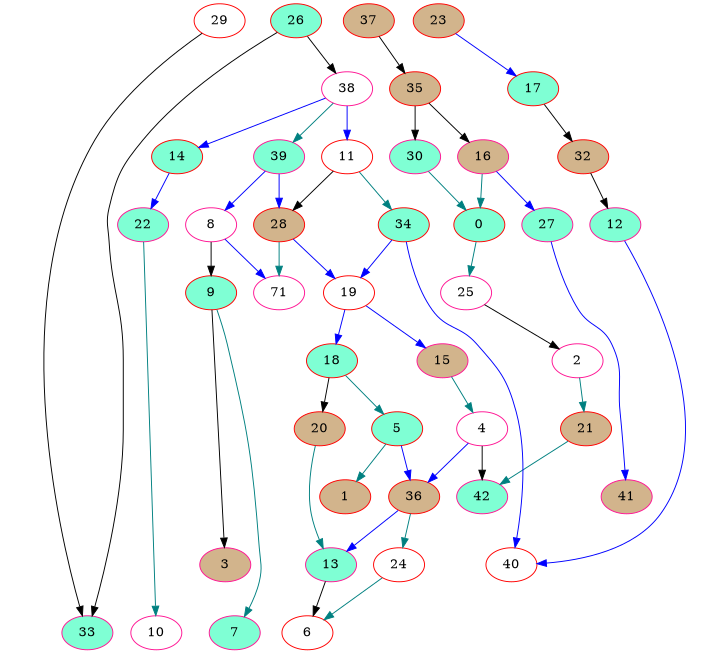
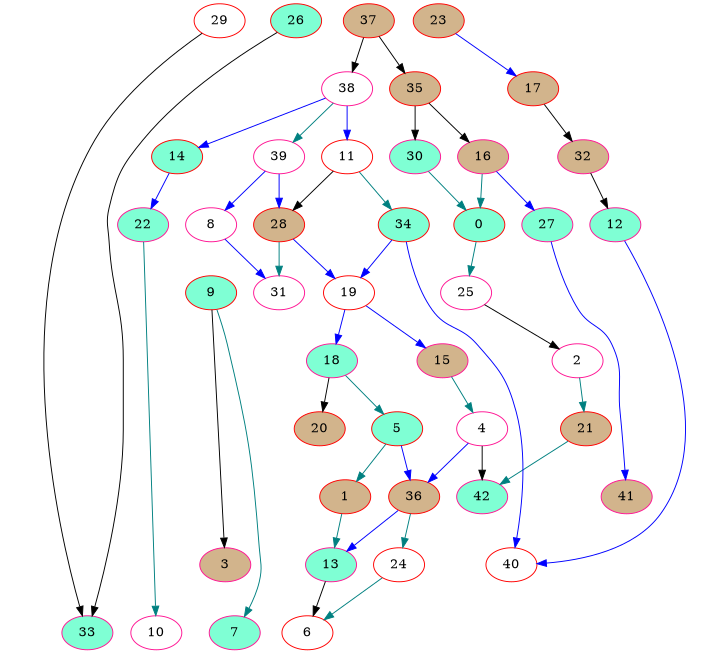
  digraph {
    node [color=red fillcolor=aquamarine style=filled]
    edge [color=blue weight=0]
    0
    25 [color=deeppink fillcolor=white]
    2 [color=deeppink fillcolor=white]
    1 [fillcolor=tan]
    13 [color=deeppink]
    6 [fillcolor=white]
    21 [fillcolor=tan]
    42 [color=deeppink]
    4 [color=deeppink fillcolor=white]
    36 [fillcolor=tan]
    24 [fillcolor=white]
    5
    8 [color=deeppink fillcolor=white]
    9
-   31 [color=deeppink fillcolor=white label=71]
+   31 [color=deeppink fillcolor=white]
    3 [color=deeppink fillcolor=tan]
    7 [color=deeppink]
    11 [fillcolor=white]
    28 [fillcolor=tan]
    34
    19 [fillcolor=white]
    40 [fillcolor=white]
    12 [color=deeppink]
    14
    22 [color=deeppink]
    10 [color=deeppink fillcolor=white]
    15 [color=deeppink fillcolor=tan]
    16 [color=deeppink fillcolor=tan]
    27 [color=deeppink]
    41 [color=deeppink fillcolor=tan]
-   17
-   32 [fillcolor=tan]
-   18
+   17 [fillcolor=tan]
+   32 [color=deeppink fillcolor=tan]
+   18 [color=deeppink]
    20 [fillcolor=tan]
    23 [fillcolor=tan]
    26
    33 [color=deeppink]
    38 [color=deeppink fillcolor=white]
-   39 [color=deeppink]
+   39 [color=deeppink fillcolor=white]
    29 [fillcolor=white]
    30 [color=deeppink]
    35 [fillcolor=tan]
    37 [fillcolor=tan]
    0 -> 25 [color=teal]
    25 -> 2 [color=black]
    2 -> 21 [color=teal]
-   20 -> 13 [color=teal]
+   1 -> 13 [color=teal]
    13 -> 6 [color=black]
    21 -> 42 [color=teal]
    4 -> 42 [color=black weight=1]
    4 -> 36
    36 -> 13
    36 -> 24 [color=teal]
    24 -> 6 [color=teal]
    5 -> 1 [color=teal]
    5 -> 36
-   8 -> 9 [color=black]
    8 -> 31
    9 -> 3 [color=black]
    9 -> 7 [color=teal]
    11 -> 28 [color=black]
    11 -> 34 [color=teal]
    28 -> 31 [color=teal weight=1]
    28 -> 19
    34 -> 19
    34 -> 40
    19 -> 15
    19 -> 18
    12 -> 40
    14 -> 22
    22 -> 10 [color=teal]
    15 -> 4 [color=teal]
    16 -> 0 [color=teal]
    16 -> 27
    27 -> 41
    17 -> 32 [color=black]
    32 -> 12 [color=black]
    18 -> 5 [color=teal]
    18 -> 20 [color=black]
    23 -> 17
    26 -> 33 [color=black]
-   26 -> 38 [color=black]
+   37 -> 38 [color=black]
    38 -> 11 [weight=1]
    38 -> 14
    38 -> 39 [color=teal]
    39 -> 8
    39 -> 28 [weight=1]
    29 -> 33 [color=black]
    30 -> 0 [color=teal]
    35 -> 16 [color=black]
    35 -> 30 [color=black]
    37 -> 35 [color=black]
  }
